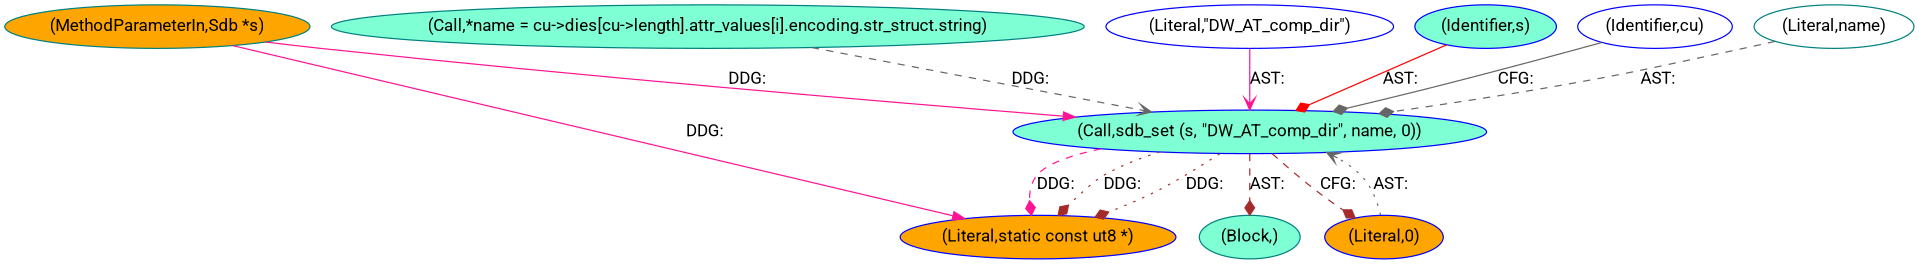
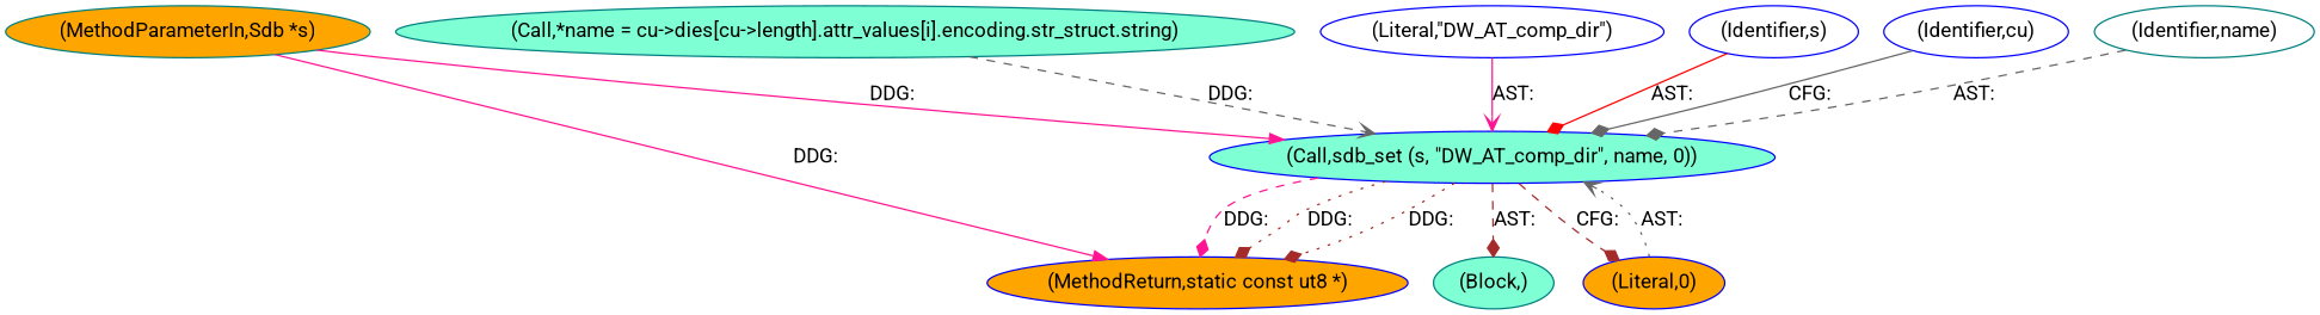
  digraph {
    fontname=Roboto
    node [color=blue fillcolor=white fontname=Roboto style=filled]
    edge [arrowhead=diamond color=deeppink fontname=Roboto style=solid]
    n1 [color=teal fillcolor=orange label="(MethodParameterIn,Sdb *s)"]
    n2 [fillcolor=aquamarine label="(Call,sdb_set (s, \"DW_AT_comp_dir\", name, 0))"]
-   n3 [fillcolor=orange label="(Literal,static const ut8 *)"]
+   n3 [fillcolor=orange label="(MethodReturn,static const ut8 *)"]
    n4 [color=teal fillcolor=aquamarine label="(Block,)"]
    n5 [fillcolor=orange label="(Literal,0)"]
    n6 [color=teal fillcolor=aquamarine label="(Call,*name = cu->dies[cu->length].attr_values[i].encoding.str_struct.string)"]
    n7 [label="(Literal,\"DW_AT_comp_dir\")"]
-   n8 [fillcolor=aquamarine label="(Identifier,s)"]
+   n8 [label="(Identifier,s)"]
    n9 [label="(Identifier,cu)"]
-   n10 [color=teal label="(Literal,name)"]
+   n10 [color=teal label="(Identifier,name)"]
    n1 -> n2 [arrowhead=normal label="DDG: "]
    n1 -> n3 [arrowhead=normal label="DDG: "]
    n2 -> n3 [color=brown label="DDG: " style=dotted]
    n2 -> n3 [label="DDG: " style=dashed]
    n2 -> n3 [color=brown label="DDG: " style=dotted]
    n2 -> n4 [color=brown label="AST: " style=dashed]
    n2 -> n5 [color=brown label="CFG: " style=dashed]
    n5 -> n2 [arrowhead=vee color=gray40 label="AST: " style=dotted]
    n6 -> n2 [arrowhead=vee color=gray40 label="DDG: " style=dashed]
    n7 -> n2 [arrowhead=vee label="AST: "]
    n8 -> n2 [color=red label="AST: "]
    n9 -> n2 [color=gray40 label="CFG: "]
    n10 -> n2 [color=gray40 label="AST: " style=dashed]
  }
